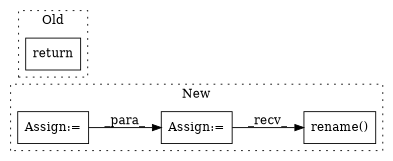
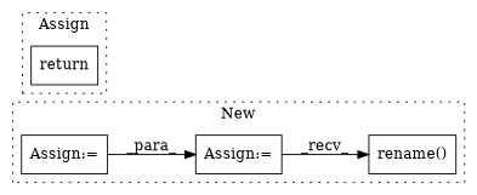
  digraph {
    rankdir=LR
    node [a=68 l=3 shape=box]
    n1 [a=75 l=28 label="rename()" s=33962]
    n2 [label="Assign:=" s=33848]
    n3 [label="Assign:=" s=33818]
    n4 [a=93 l=7 label=return s=32014]
    subgraph cluster_1 {
      label=New
      style=dotted
      n1
      n2
      n3
    }
    subgraph cluster_2 {
-     label=Old
+     label=Assign
      style=dotted
      n4
    }
    n2 -> n1 [label=_recv_]
    n3 -> n2 [label=_para_]
  }
